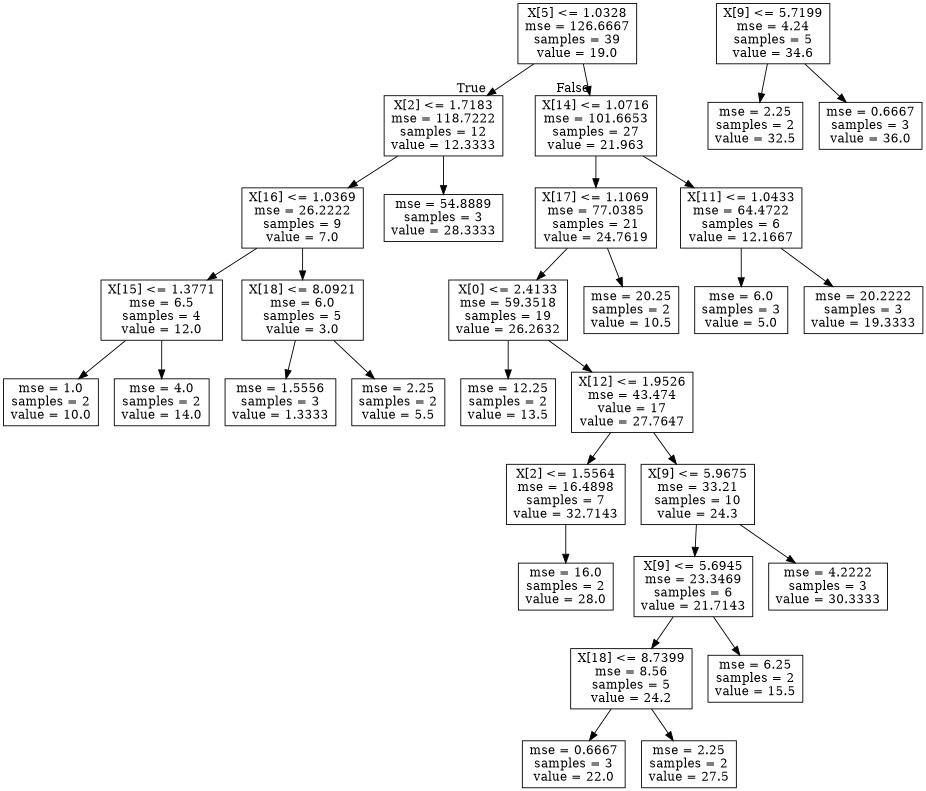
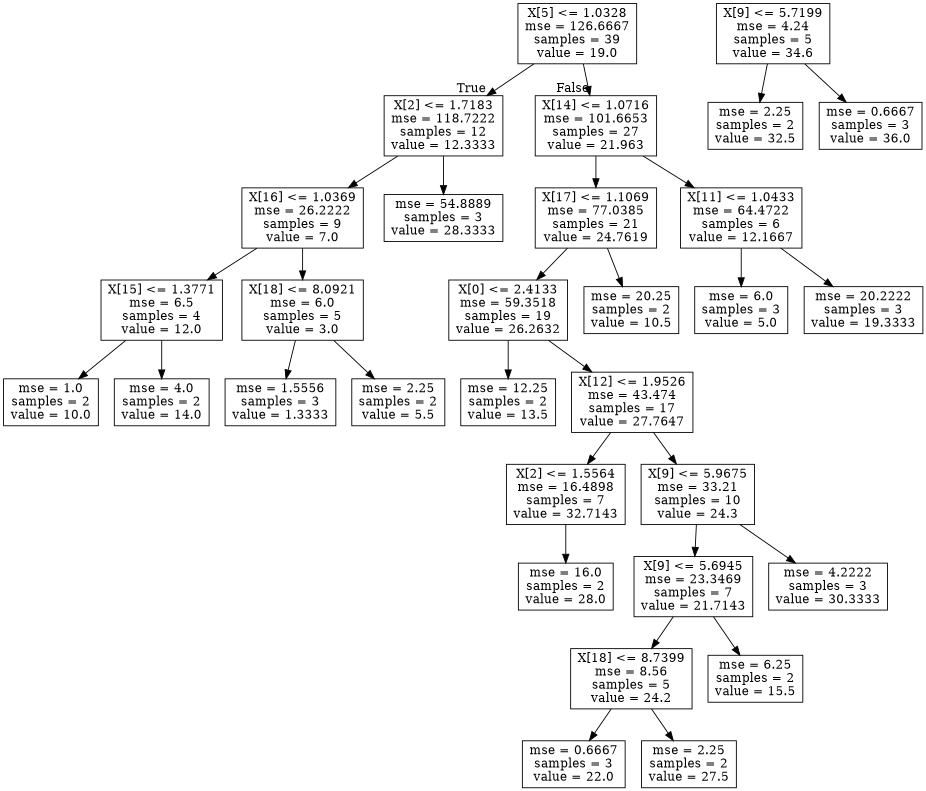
  digraph {
    node [shape=box]
    n1 [label="X[5] <= 1.0328\nmse = 126.6667\nsamples = 39\nvalue = 19.0"]
    n2 [label="X[2] <= 1.7183\nmse = 118.7222\nsamples = 12\nvalue = 12.3333"]
    n3 [label="X[14] <= 1.0716\nmse = 101.6653\nsamples = 27\nvalue = 21.963"]
    n4 [label="X[16] <= 1.0369\nmse = 26.2222\nsamples = 9\nvalue = 7.0"]
    n5 [label="mse = 54.8889\nsamples = 3\nvalue = 28.3333"]
    n6 [label="X[17] <= 1.1069\nmse = 77.0385\nsamples = 21\nvalue = 24.7619"]
    n7 [label="X[11] <= 1.0433\nmse = 64.4722\nsamples = 6\nvalue = 12.1667"]
    n8 [label="X[15] <= 1.3771\nmse = 6.5\nsamples = 4\nvalue = 12.0"]
    n9 [label="X[18] <= 8.0921\nmse = 6.0\nsamples = 5\nvalue = 3.0"]
    n10 [label="mse = 1.0\nsamples = 2\nvalue = 10.0"]
    n11 [label="mse = 4.0\nsamples = 2\nvalue = 14.0"]
    n12 [label="mse = 1.5556\nsamples = 3\nvalue = 1.3333"]
    n13 [label="mse = 2.25\nsamples = 2\nvalue = 5.5"]
    n14 [label="X[0] <= 2.4133\nmse = 59.3518\nsamples = 19\nvalue = 26.2632"]
    n15 [label="mse = 20.25\nsamples = 2\nvalue = 10.5"]
    n16 [label="mse = 6.0\nsamples = 3\nvalue = 5.0"]
    n17 [label="mse = 20.2222\nsamples = 3\nvalue = 19.3333"]
    n18 [label="mse = 12.25\nsamples = 2\nvalue = 13.5"]
-   n19 [label="X[12] <= 1.9526\nmse = 43.474\nvalue = 17\nvalue = 27.7647"]
+   n19 [label="X[12] <= 1.9526\nmse = 43.474\nsamples = 17\nvalue = 27.7647"]
    n20 [label="X[2] <= 1.5564\nmse = 16.4898\nsamples = 7\nvalue = 32.7143"]
    n21 [label="X[9] <= 5.9675\nmse = 33.21\nsamples = 10\nvalue = 24.3"]
    n22 [label="mse = 16.0\nsamples = 2\nvalue = 28.0"]
-   n23 [label="X[9] <= 5.6945\nmse = 23.3469\nsamples = 6\nvalue = 21.7143"]
+   n23 [label="X[9] <= 5.6945\nmse = 23.3469\nsamples = 7\nvalue = 21.7143"]
    n24 [label="mse = 4.2222\nsamples = 3\nvalue = 30.3333"]
    n25 [label="X[9] <= 5.7199\nmse = 4.24\nsamples = 5\nvalue = 34.6"]
    n26 [label="mse = 2.25\nsamples = 2\nvalue = 32.5"]
    n27 [label="mse = 0.6667\nsamples = 3\nvalue = 36.0"]
    n28 [label="X[18] <= 8.7399\nmse = 8.56\nsamples = 5\nvalue = 24.2"]
    n29 [label="mse = 6.25\nsamples = 2\nvalue = 15.5"]
    n30 [label="mse = 0.6667\nsamples = 3\nvalue = 22.0"]
    n31 [label="mse = 2.25\nsamples = 2\nvalue = 27.5"]
    n1 -> n2 [headlabel=True labelangle=45 labeldistance=2.5]
    n1 -> n3 [headlabel=False labelangle=-45 labeldistance=2.5]
    n2 -> n4
    n2 -> n5
    n3 -> n6
    n3 -> n7
    n4 -> n8
    n4 -> n9
    n6 -> n14
    n6 -> n15
    n7 -> n16
    n7 -> n17
    n8 -> n10
    n8 -> n11
    n9 -> n12
    n9 -> n13
    n14 -> n18
    n14 -> n19
    n19 -> n20
    n19 -> n21
    n20 -> n22
    n21 -> n23
    n21 -> n24
    n23 -> n28
    n23 -> n29
    n25 -> n26
    n25 -> n27
    n28 -> n30
    n28 -> n31
  }
